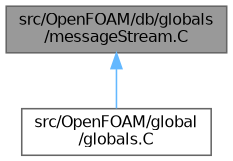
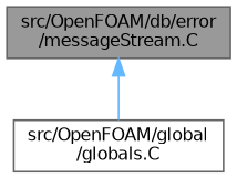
  digraph {
    node [fontname=Helvetica fontsize=10 shape=box style=filled]
-   n1 [color=gray40 fillcolor=grey60 fontcolor=black height=0.2 label="src/OpenFOAM/db/globals\l/messageStream.C" width=0.4]
+   n1 [color=gray40 fillcolor=grey60 fontcolor=black height=0.2 label="src/OpenFOAM/db/error\l/messageStream.C" width=0.4]
    n2 [color=grey40 fillcolor=white height=0.2 label="src/OpenFOAM/global\l/globals.C" width=0.4]
    n1 -> n2 [color=steelblue1 dir=back fontname=Helvetica fontsize=10 labelfontname=Helvetica labelfontsize=10 style=solid]
  }
